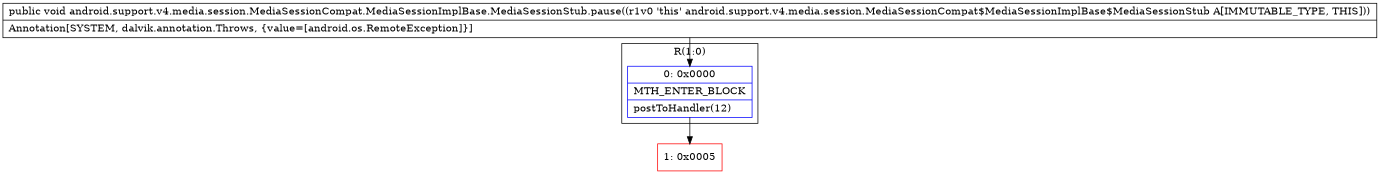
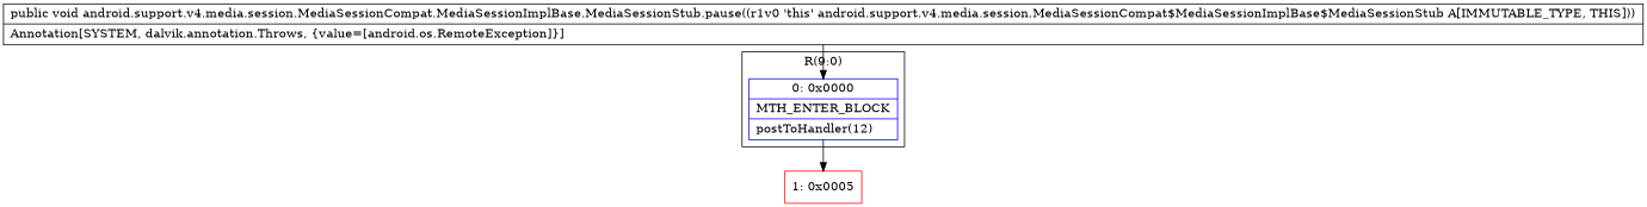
  digraph {
    node [shape=record]
    n1 [color=blue label="{0\:\ 0x0000|MTH_ENTER_BLOCK\l|postToHandler(12)\l}"]
    n2 [color=red label="{1\:\ 0x0005}"]
    n3 [label="{public void android.support.v4.media.session.MediaSessionCompat.MediaSessionImplBase.MediaSessionStub.pause((r1v0 'this' android.support.v4.media.session.MediaSessionCompat$MediaSessionImplBase$MediaSessionStub A[IMMUTABLE_TYPE, THIS]))  | Annotation[SYSTEM, dalvik.annotation.Throws, \{value=[android.os.RemoteException]\}]\l}"]
    subgraph cluster_1 {
-     label="R(1:0)"
+     label="R(9:0)"
      n1
    }
    n1 -> n2
    n3 -> n1
  }
